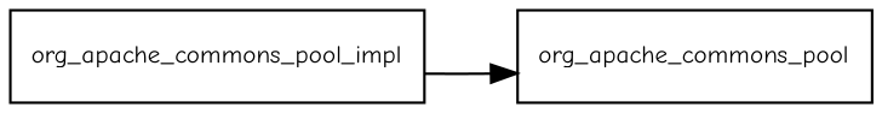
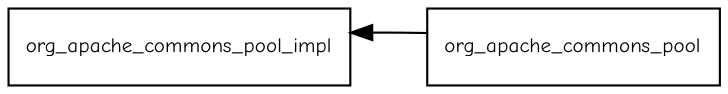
  digraph {
    rankdir=LR
    fontname="Comic Neue"
    node [fontsize=10.0 shape=box fontname="Comic Neue"]
    org_apache_commons_pool_impl
    org_apache_commons_pool
-   org_apache_commons_pool_impl -> org_apache_commons_pool [fontname="Comic Neue"]
+   org_apache_commons_pool -> org_apache_commons_pool_impl [fontname="Comic Neue"]
  }
